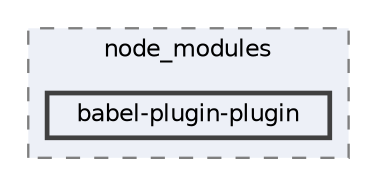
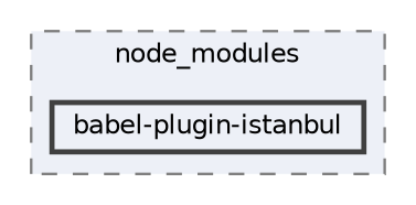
  digraph {
    compound=true
    rankdir=LR
-   n1 [color=grey25 fillcolor="#edf0f7" fontname=Helvetica fontsize=10 height=0.2 label="babel-plugin-plugin" shape=box style="filled,bold" width=0.4]
+   n1 [color=grey25 fillcolor="#edf0f7" fontname=Helvetica fontsize=10 height=0.2 label="babel-plugin-istanbul" shape=box style="filled,bold" width=0.4]
    subgraph cluster_1 {
      bgcolor="#edf0f7"
      fontname=Helvetica
      fontsize=10
      label=node_modules
      pencolor=grey50
      style="filled,dashed"
      n1
    }
  }
